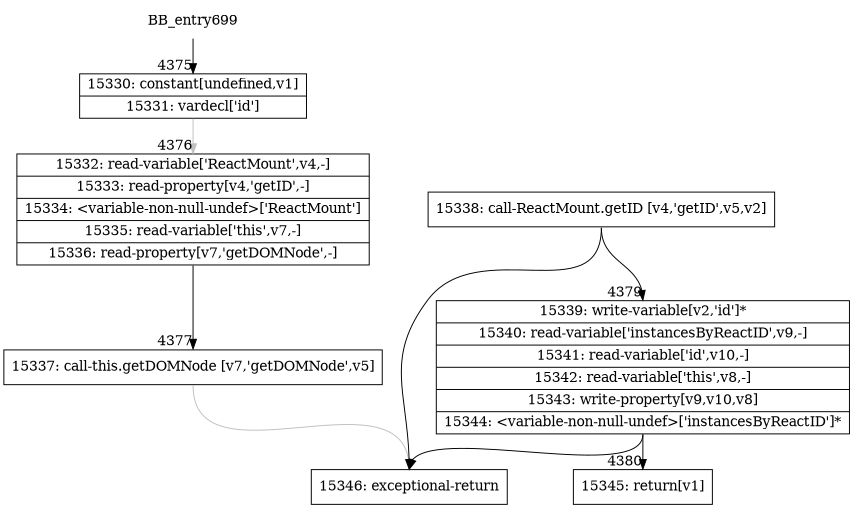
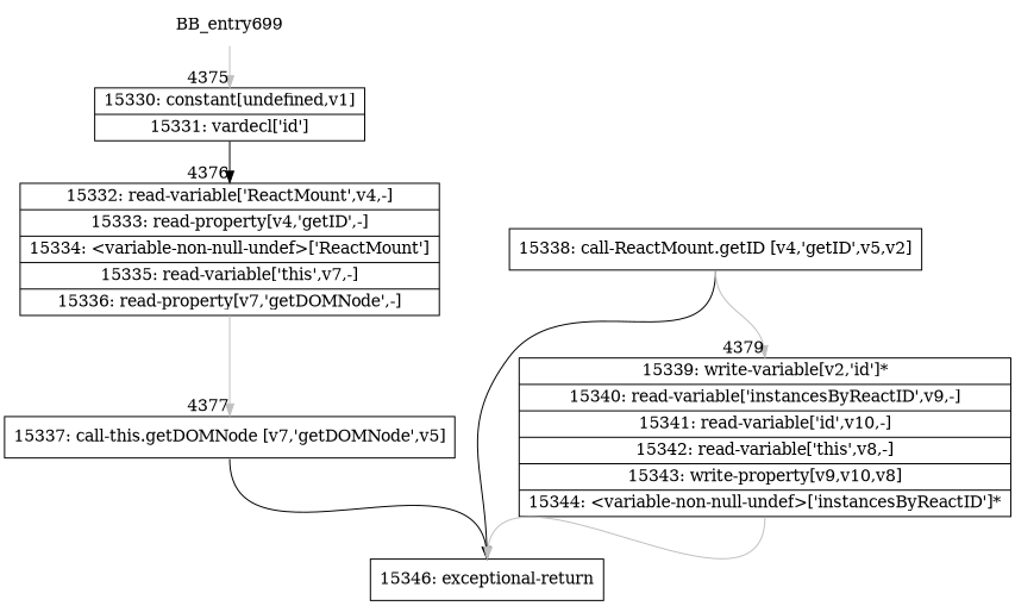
  digraph {
    rankdir=TD
    node [shape=record]
    edge [headport=n tailport=s]
    n1 [label=BB_entry699 shape=none]
    n2 [label="{15330: constant[undefined,v1]|15331: vardecl['id']}"]
    n3 [label="{15332: read-variable['ReactMount',v4,-]|15333: read-property[v4,'getID',-]|15334: \<variable-non-null-undef\>['ReactMount']|15335: read-variable['this',v7,-]|15336: read-property[v7,'getDOMNode',-]}"]
    n4 [label="{15337: call-this.getDOMNode [v7,'getDOMNode',v5]}"]
    n5 [label="{15346: exceptional-return}"]
    n6 [label="{15338: call-ReactMount.getID [v4,'getID',v5,v2]}"]
    n7 [label="{15339: write-variable[v2,'id']*|15340: read-variable['instancesByReactID',v9,-]|15341: read-variable['id',v10,-]|15342: read-variable['this',v8,-]|15343: write-property[v9,v10,v8]|15344: \<variable-non-null-undef\>['instancesByReactID']*}"]
-   n8 [label="{15345: return[v1]}"]
-   n1 -> n2 [headlabel="    4375"]
-   n2 -> n3 [headlabel="      4376" color=gray]
-   n3 -> n4 [headlabel="      4377"]
-   n4 -> n5 [color=gray]
+   n1 -> n2 [headlabel="    4375" color=gray]
+   n2 -> n3 [headlabel="      4376"]
+   n3 -> n4 [headlabel="      4377" color=gray]
+   n4 -> n5 [color=black]
    n6 -> n5 [color=black]
-   n6 -> n7 [headlabel="      4379"]
-   n7 -> n5 [color=black]
-   n7 -> n8 [headlabel="      4380"]
+   n6 -> n7 [headlabel="      4379" color=gray]
+   n7 -> n5 [color=gray]
  }
